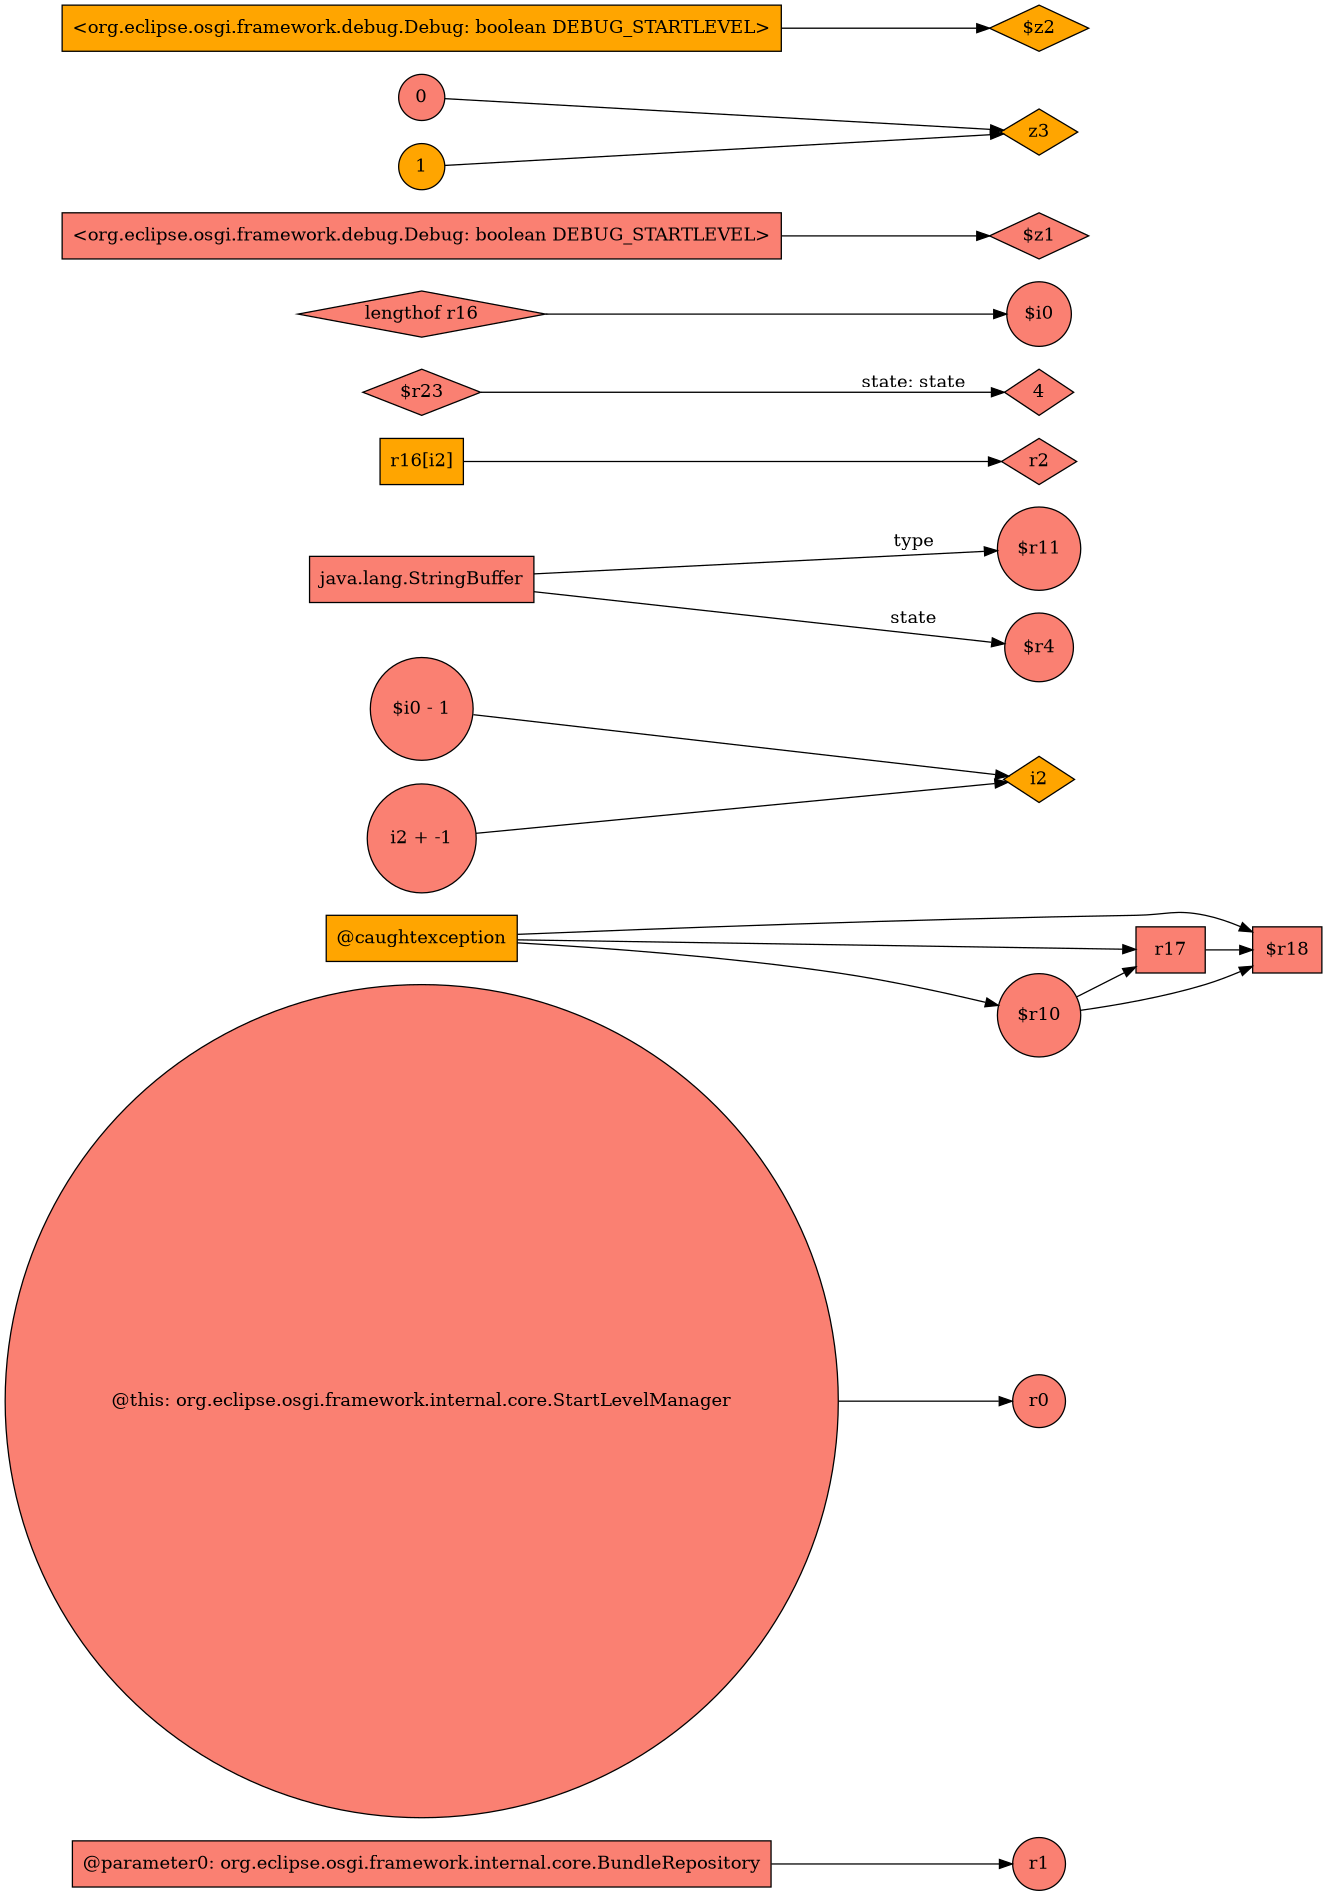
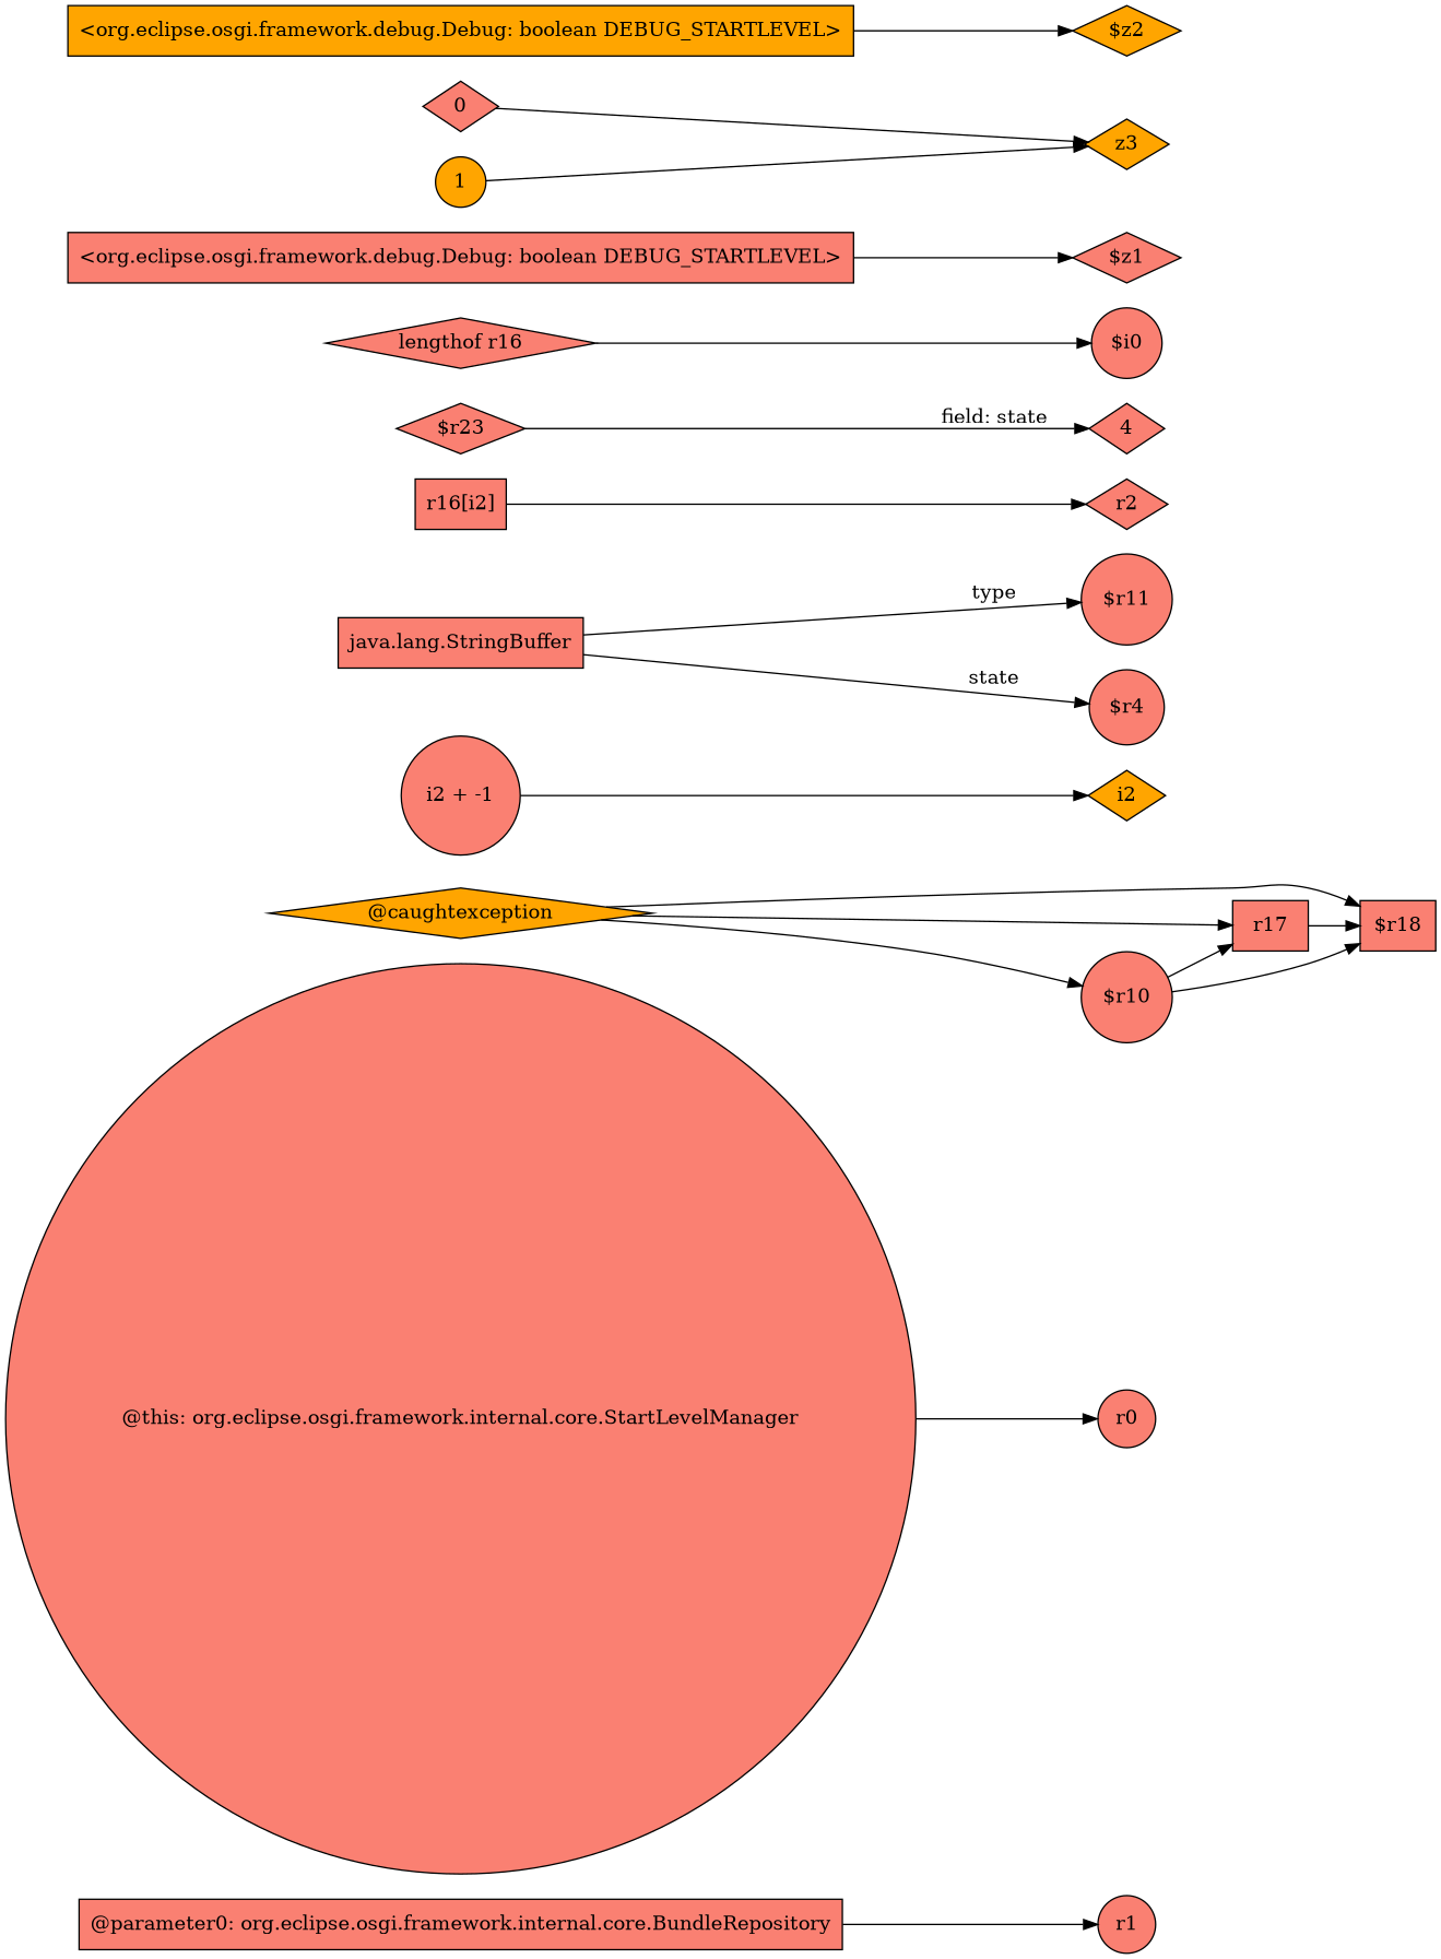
  digraph {
    rankdir=LR
    node [fillcolor=salmon shape=circle style=filled]
    n1 [label="@parameter0: org.eclipse.osgi.framework.internal.core.BundleRepository" shape=box]
    n2 [label=r1]
    n3 [label="@this: org.eclipse.osgi.framework.internal.core.StartLevelManager"]
    n4 [label=r0]
    n5 [label=r17 shape=box]
    n6 [label="$r18" shape=box]
-   n7 [label="$i0 - 1"]
    n8 [fillcolor=orange label=i2 shape=diamond]
    n9 [label="java.lang.StringBuffer" shape=box]
    n10 [label="$r11"]
    n11 [label="$r4"]
-   n12 [fillcolor=orange label="@caughtexception" shape=box]
+   n12 [fillcolor=orange label="@caughtexception" shape=diamond]
    n13 [label="$r10"]
-   n14 [fillcolor=orange label="r16[i2]" shape=box]
+   n14 [label="r16[i2]" shape=box]
    n15 [label=r2 shape=diamond]
    n16 [label="$r23" shape=diamond]
    n17 [label=4 shape=diamond]
    n18 [label="i2 + -1"]
    n19 [label="lengthof r16" shape=diamond]
    n20 [label="$i0"]
    n21 [label="<org.eclipse.osgi.framework.debug.Debug: boolean DEBUG_STARTLEVEL>" shape=box]
    n22 [label="$z1" shape=diamond]
-   n23 [label=0]
+   n23 [label=0 shape=diamond]
    n24 [fillcolor=orange label=z3 shape=diamond]
    n25 [fillcolor=orange label="<org.eclipse.osgi.framework.debug.Debug: boolean DEBUG_STARTLEVEL>" shape=box]
    n26 [fillcolor=orange label="$z2" shape=diamond]
    n27 [fillcolor=orange label=1]
    n1 -> n2
    n3 -> n4
    n5 -> n6
-   n7 -> n8
    n9 -> n10 [label=type]
    n9 -> n11 [label=state]
    n12 -> n5
    n12 -> n6
    n12 -> n13
    n13 -> n5
    n13 -> n6
    n14 -> n15
-   n16 -> n17 [label="state: state"]
+   n16 -> n17 [label="field: state"]
    n18 -> n8
    n19 -> n20
    n21 -> n22
    n23 -> n24
    n25 -> n26
    n27 -> n24
  }
